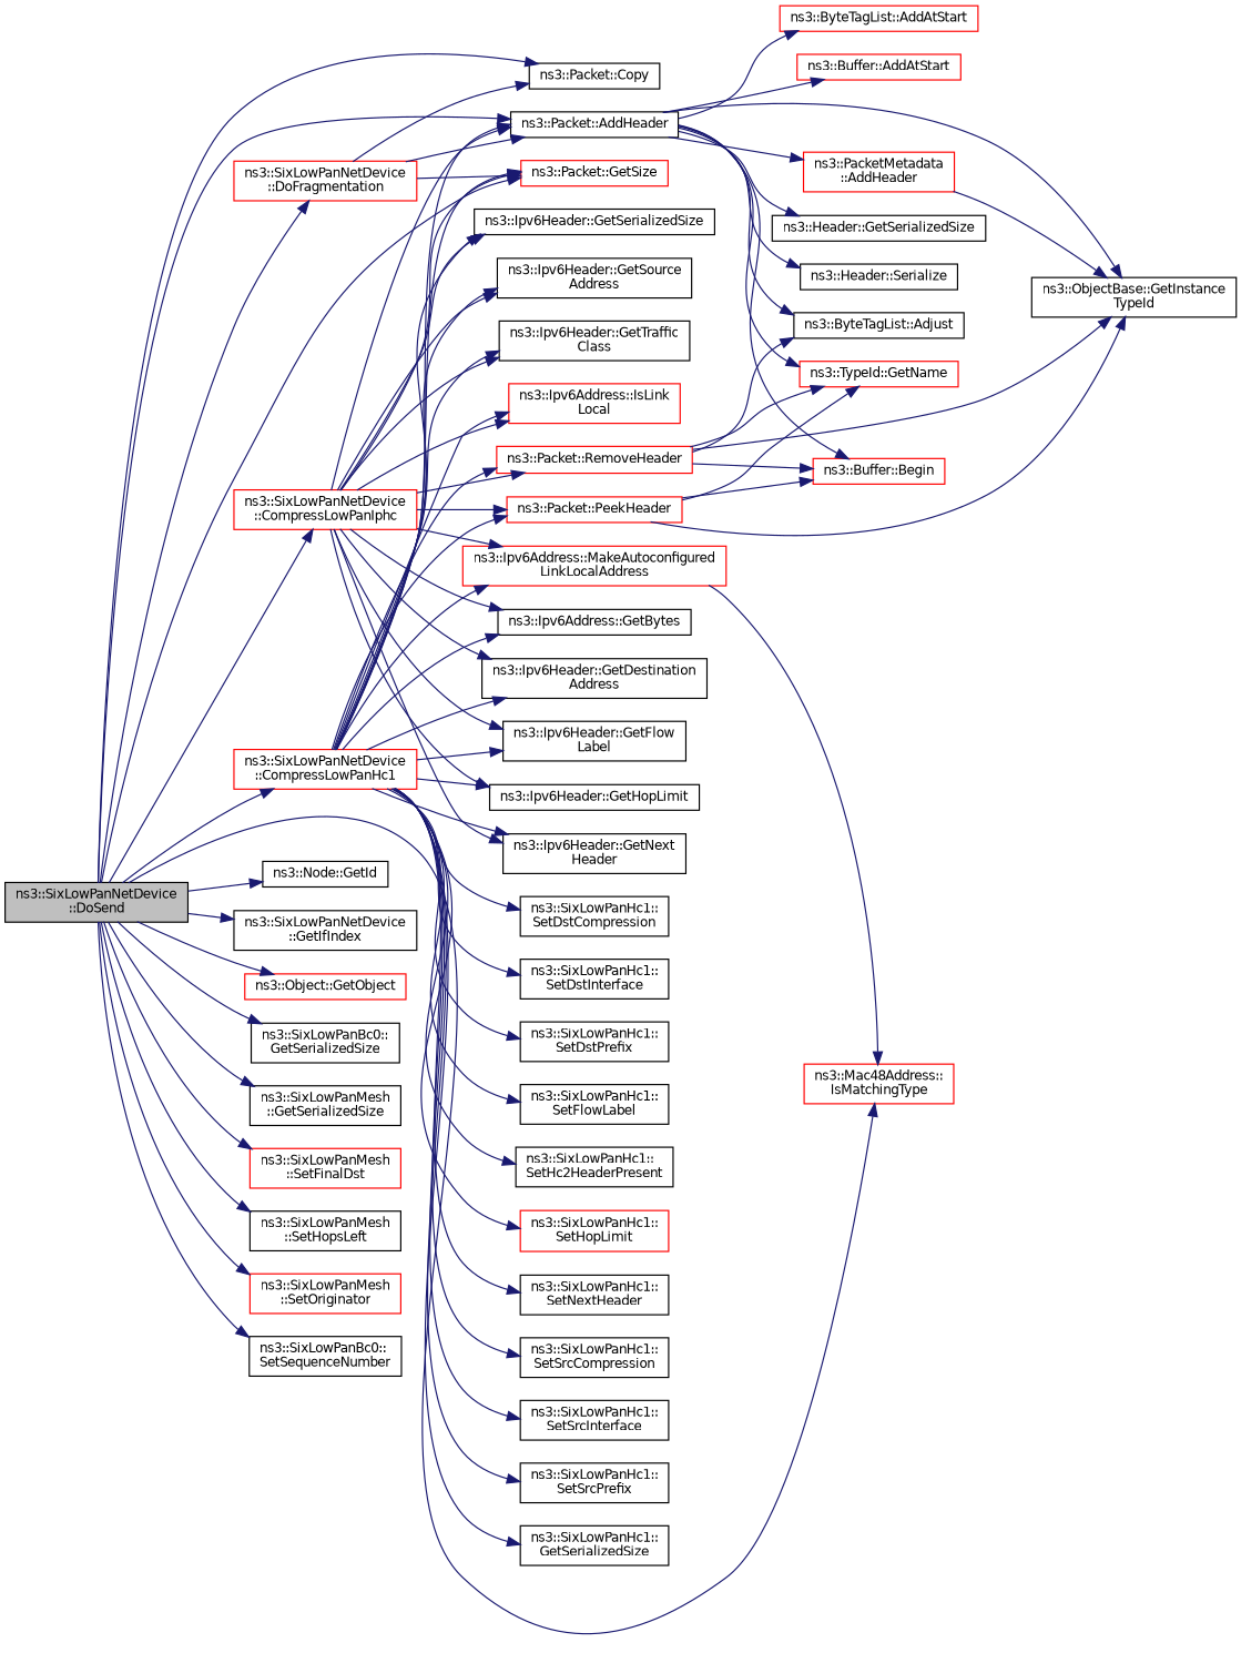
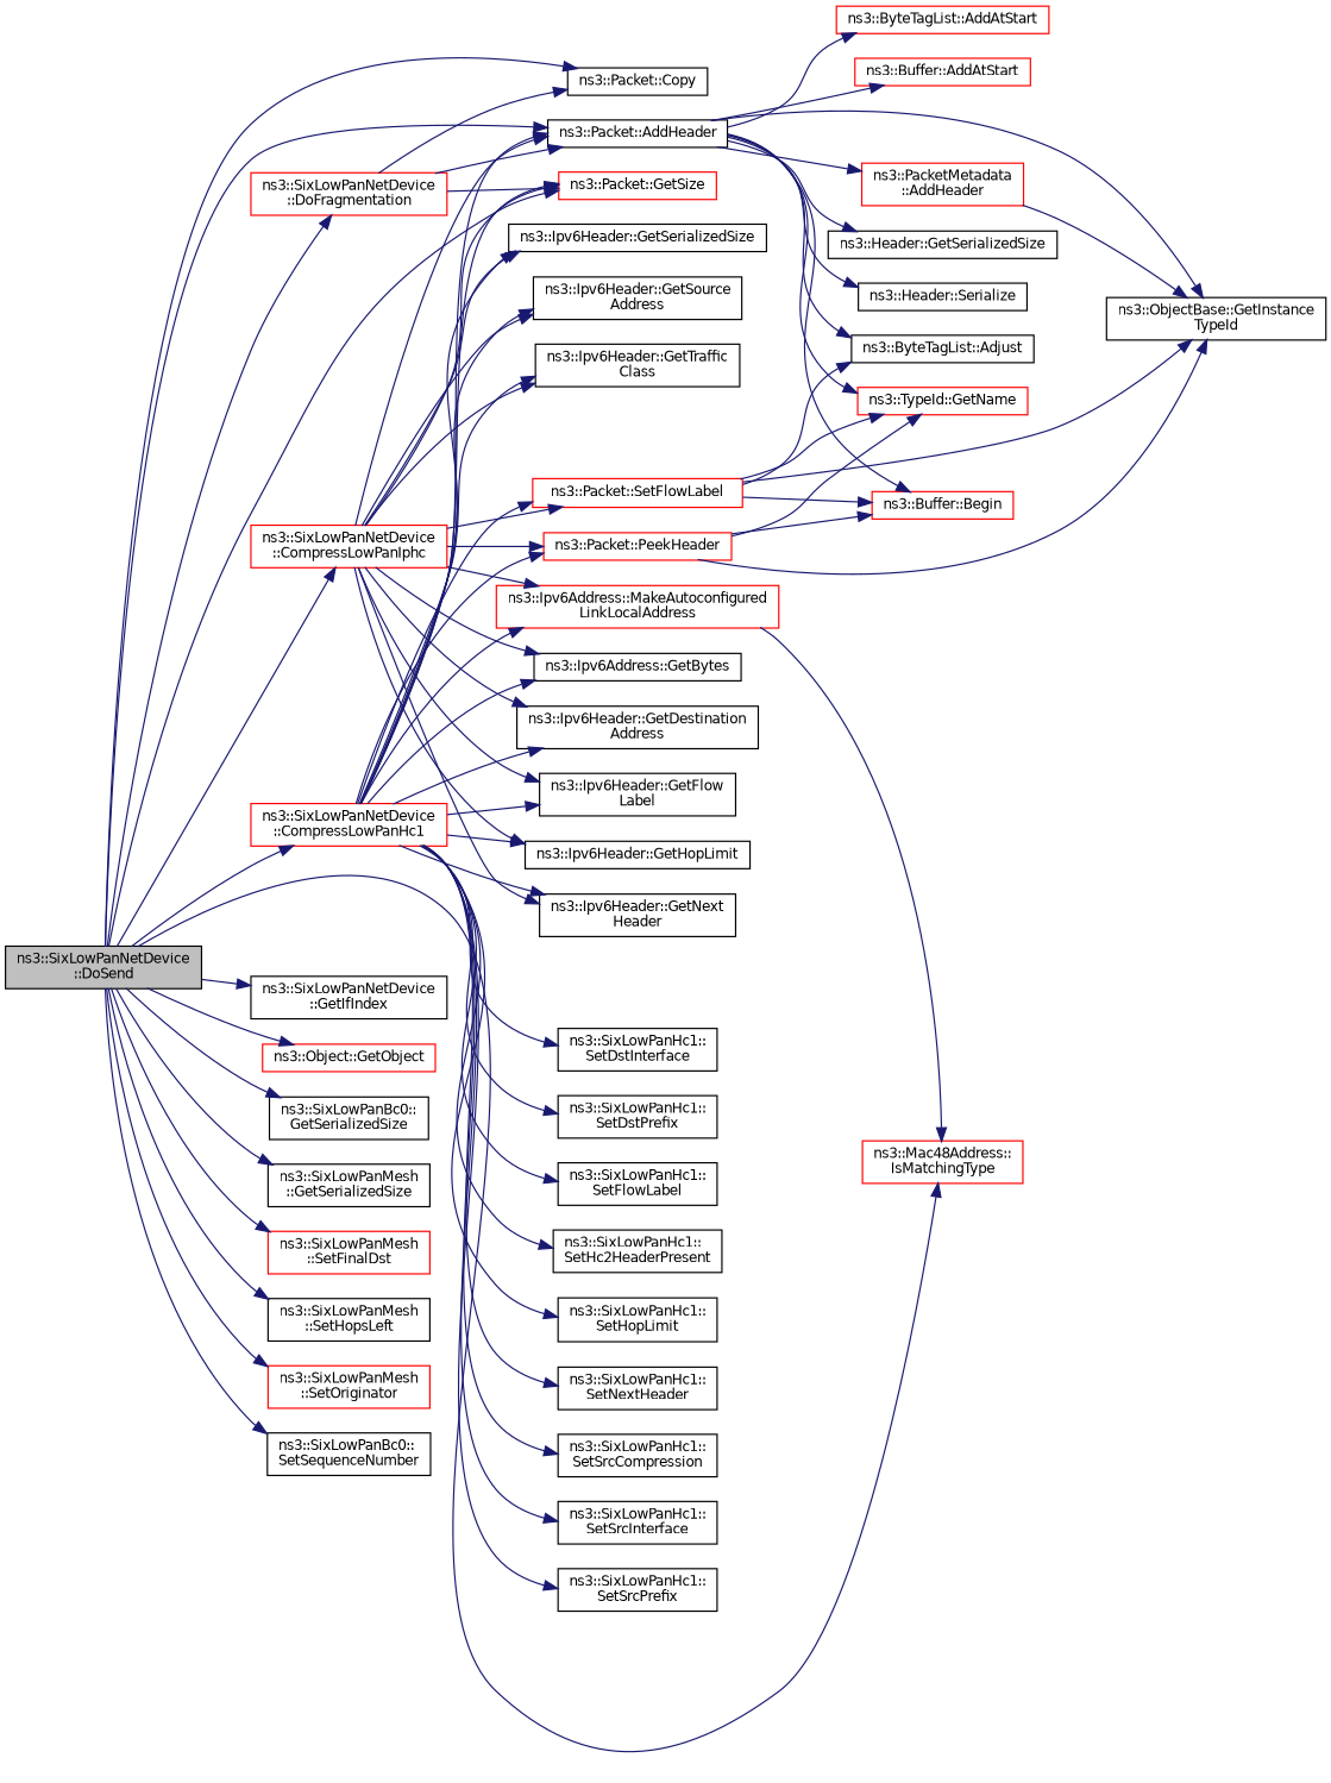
  digraph {
    rankdir=LR
    node [color=black fillcolor=white fontname=Helvetica fontsize=10 shape=record style=filled]
    edge [color=midnightblue fontname=Helvetica fontsize=10 labelfontname=Helvetica labelfontsize=10 style=solid]
    n1 [fillcolor=grey75 fontcolor=black height=0.2 label="ns3::SixLowPanNetDevice\l::DoSend" width=0.4]
    n2 [height=0.2 label="ns3::Packet::AddHeader" width=0.4]
    n3 [color=red height=0.2 label="ns3::SixLowPanNetDevice\l::CompressLowPanHc1" width=0.4]
    n4 [color=red height=0.2 label="ns3::Packet::GetSize" width=0.4]
    n5 [color=red height=0.2 label="ns3::Mac48Address::\lIsMatchingType" width=0.4]
    n6 [color=red height=0.2 label="ns3::SixLowPanNetDevice\l::CompressLowPanIphc" width=0.4]
    n7 [height=0.2 label="ns3::Packet::Copy" width=0.4]
    n8 [color=red height=0.2 label="ns3::SixLowPanNetDevice\l::DoFragmentation" width=0.4]
-   n9 [height=0.2 label="ns3::Node::GetId" width=0.4]
    n10 [height=0.2 label="ns3::SixLowPanNetDevice\l::GetIfIndex" width=0.4]
    n11 [color=red height=0.2 label="ns3::Object::GetObject" width=0.4]
    n12 [height=0.2 label="ns3::SixLowPanBc0::\lGetSerializedSize" width=0.4]
    n13 [height=0.2 label="ns3::SixLowPanMesh\l::GetSerializedSize" width=0.4]
    n14 [color=red height=0.2 label="ns3::SixLowPanMesh\l::SetFinalDst" width=0.4]
    n15 [height=0.2 label="ns3::SixLowPanMesh\l::SetHopsLeft" width=0.4]
    n16 [color=red height=0.2 label="ns3::SixLowPanMesh\l::SetOriginator" width=0.4]
    n17 [height=0.2 label="ns3::SixLowPanBc0::\lSetSequenceNumber" width=0.4]
    n18 [color=red height=0.2 label="ns3::ByteTagList::AddAtStart" width=0.4]
    n19 [color=red height=0.2 label="ns3::Buffer::AddAtStart" width=0.4]
    n20 [color=red height=0.2 label="ns3::PacketMetadata\l::AddHeader" width=0.4]
    n21 [height=0.2 label="ns3::ObjectBase::GetInstance\lTypeId" width=0.4]
    n22 [height=0.2 label="ns3::ByteTagList::Adjust" width=0.4]
    n23 [color=red height=0.2 label="ns3::Buffer::Begin" width=0.4]
    n24 [color=red height=0.2 label="ns3::TypeId::GetName" width=0.4]
    n25 [height=0.2 label="ns3::Header::GetSerializedSize" width=0.4]
    n26 [height=0.2 label="ns3::Header::Serialize" width=0.4]
    n27 [height=0.2 label="ns3::Ipv6Address::GetBytes" width=0.4]
    n28 [height=0.2 label="ns3::Ipv6Header::GetDestination\lAddress" width=0.4]
    n29 [height=0.2 label="ns3::Ipv6Header::GetFlow\lLabel" width=0.4]
    n30 [height=0.2 label="ns3::Ipv6Header::GetHopLimit" width=0.4]
    n31 [height=0.2 label="ns3::Ipv6Header::GetNext\lHeader" width=0.4]
    n32 [height=0.2 label="ns3::Ipv6Header::GetSerializedSize" width=0.4]
-   n33 [height=0.2 label="ns3::SixLowPanHc1::\lGetSerializedSize" width=0.4]
    n34 [height=0.2 label="ns3::Ipv6Header::GetSource\lAddress" width=0.4]
    n35 [height=0.2 label="ns3::Ipv6Header::GetTraffic\lClass" width=0.4]
-   n36 [color=red height=0.2 label="ns3::Ipv6Address::IsLink\lLocal" width=0.4]
    n37 [color=red height=0.2 label="ns3::Ipv6Address::MakeAutoconfigured\lLinkLocalAddress" width=0.4]
    n38 [color=red height=0.2 label="ns3::Packet::PeekHeader" width=0.4]
-   n39 [color=red height=0.2 label="ns3::Packet::RemoveHeader" width=0.4]
-   n40 [height=0.2 label="ns3::SixLowPanHc1::\lSetDstCompression" width=0.4]
+   n39 [color=red height=0.2 label="ns3::Packet::SetFlowLabel" width=0.4]
    n41 [height=0.2 label="ns3::SixLowPanHc1::\lSetDstInterface" width=0.4]
    n42 [height=0.2 label="ns3::SixLowPanHc1::\lSetDstPrefix" width=0.4]
    n43 [height=0.2 label="ns3::SixLowPanHc1::\lSetFlowLabel" width=0.4]
    n44 [height=0.2 label="ns3::SixLowPanHc1::\lSetHc2HeaderPresent" width=0.4]
-   n45 [color=red height=0.2 label="ns3::SixLowPanHc1::\lSetHopLimit" width=0.4]
+   n45 [height=0.2 label="ns3::SixLowPanHc1::\lSetHopLimit" width=0.4]
    n46 [height=0.2 label="ns3::SixLowPanHc1::\lSetNextHeader" width=0.4]
    n47 [height=0.2 label="ns3::SixLowPanHc1::\lSetSrcCompression" width=0.4]
    n48 [height=0.2 label="ns3::SixLowPanHc1::\lSetSrcInterface" width=0.4]
    n49 [height=0.2 label="ns3::SixLowPanHc1::\lSetSrcPrefix" width=0.4]
    n1 -> n2
    n1 -> n3
    n1 -> n4
    n1 -> n5
    n1 -> n6
    n1 -> n7
    n1 -> n8
-   n1 -> n9
    n1 -> n10
    n1 -> n11
    n1 -> n12
    n1 -> n13
    n1 -> n14
    n1 -> n15
    n1 -> n16
    n1 -> n17
    n2 -> n18
    n2 -> n19
    n2 -> n20
    n2 -> n21
    n2 -> n22
    n2 -> n23
    n2 -> n24
    n2 -> n25
    n2 -> n26
    n3 -> n2
    n3 -> n4
    n3 -> n27
    n3 -> n28
    n3 -> n29
    n3 -> n30
    n3 -> n31
    n3 -> n32
-   n3 -> n33
    n3 -> n34
    n3 -> n35
-   n3 -> n36
    n3 -> n37
    n3 -> n38
    n3 -> n39
-   n3 -> n40
    n3 -> n41
    n3 -> n42
    n3 -> n43
    n3 -> n44
    n3 -> n45
    n3 -> n46
    n3 -> n47
    n3 -> n48
    n3 -> n49
    n6 -> n2
    n6 -> n4
    n6 -> n27
    n6 -> n28
    n6 -> n29
    n6 -> n30
    n6 -> n31
    n6 -> n32
    n6 -> n34
    n6 -> n35
-   n6 -> n36
    n6 -> n37
    n6 -> n38
    n6 -> n39
    n8 -> n2
    n8 -> n4
    n8 -> n7
    n20 -> n21
    n37 -> n5
    n38 -> n21
    n38 -> n23
    n38 -> n24
    n39 -> n21
    n39 -> n22
    n39 -> n23
    n39 -> n24
  }
